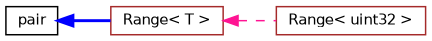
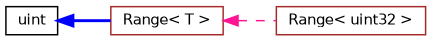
  digraph {
    rankdir=LR
    node [color=brown fillcolor=white fontname=Helvetica fontsize=10 shape=record style=filled]
    edge [dir=back fontname=Helvetica fontsize=10 labelfontname=Helvetica labelfontsize=10]
-   n1 [color=black height=0.2 label=pair width=0.4]
+   n1 [color=black height=0.2 label=uint width=0.4]
    n2 [height=0.2 label="Range\< T \>" width=0.4]
    n3 [height=0.2 label="Range\< uint32 \>" width=0.4]
    n1 -> n2 [color=blue style=bold]
    n2 -> n3 [color=deeppink style=dashed]
  }
